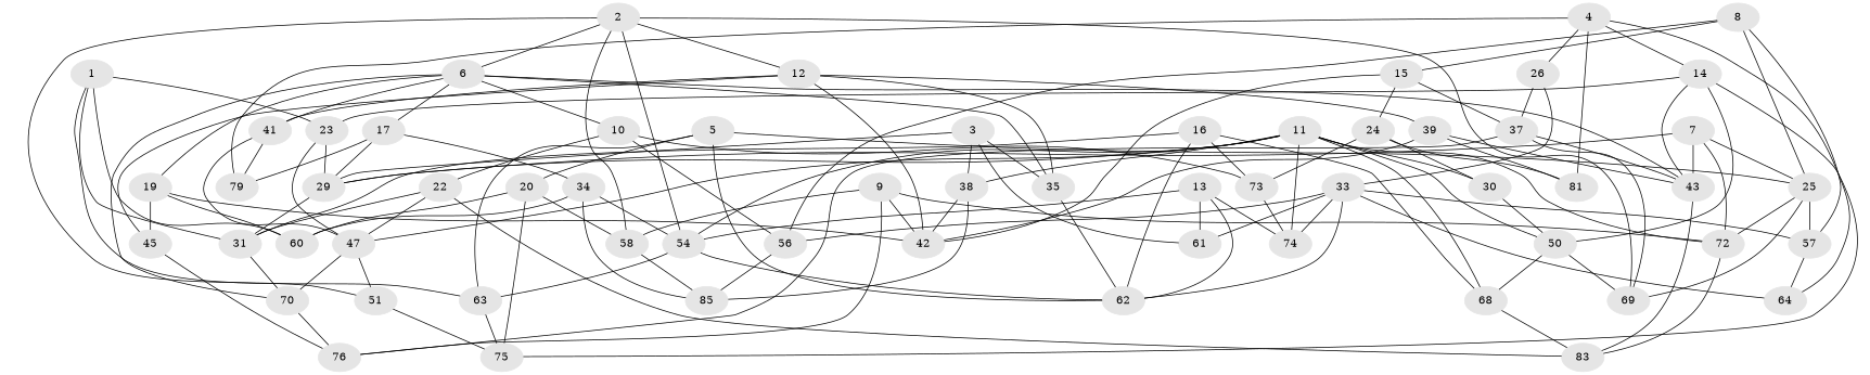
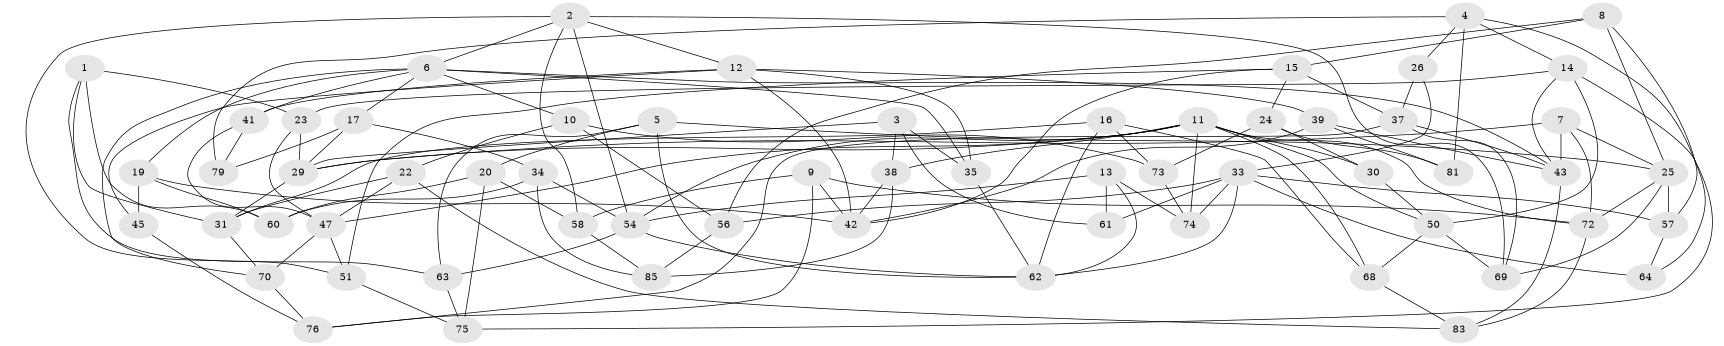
  graph {
    node [color=gray90 style=filled]
    1
    23
    31 [super="+87"]
    60
    63
    29 [super="+36"]
    47 [super="+71"]
    70
    75
    2 [super="+28+55"]
    6 [super="+27+67"]
    12 [super="+44"]
    51
    54 [super="+86"]
    58
    69
    35
    10
    17
    19
    41
    43 [super="+78"]
    42 [super="+52"]
    39
    45
    62 [super="+66"]
    85
    3
    38
    61
    4 [super="+53"]
    14 [super="+82"]
    26
    64
    79
    81
    50 [super="+84"]
    37 [super="+49"]
    33 [super="+48+59"]
    5
    20
    25 [super="+46"]
    72 [super="+77"]
    57
    56
    22
    73
    34
    83
    76
    7
    8 [super="+88"]
    15 [super="+18"]
    24 [super="+65"]
    9
    74
    11 [super="+32+21"]
    30
    68
    13
    16
    1 -- 23
    1 -- 31
    1 -- 60
    1 -- 63
    23 -- 29
    23 -- 47
    31 -- 70
    63 -- 75
    29 -- 31
    47 -- 70
    47 -- 51
    70 -- 76
    2 -- 6
    2 -- 12
    2 -- 51
    2 -- 54
    2 -- 58
    2 -- 69
    6 -- 70
    6 -- 35
    6 -- 10
    6 -- 17
    6 -- 19
    6 -- 41
    6 -- 43
    12 -- 35
    12 -- 41
    12 -- 42
    12 -- 39
    12 -- 45
    51 -- 75
    54 -- 63
    54 -- 62
    58 -- 85
    35 -- 62
    10 -- 56
    10 -- 22
    10 -- 73
    17 -- 29
    17 -- 79
    17 -- 34
    19 -- 60
    19 -- 42
    19 -- 45
    41 -- 47
    41 -- 79
    43 -- 83
    39 -- 43
    39 -- 42
    39 -- 81
    45 -- 76
    3 -- 29
    3 -- 35
    3 -- 38
    3 -- 61
    38 -- 42
    38 -- 85
    4 -- 14
    4 -- 26
    4 -- 64
    4 -- 79 [weight=2]
    4 -- 81
    14 -- 23
    14 -- 75
    14 -- 43
    14 -- 50 [weight=2]
    26 -- 37 [weight=2]
    26 -- 33
    50 -- 69
    50 -- 68
    37 -- 69
    37 -- 43
    37 -- 76
    33 -- 62
    33 -- 61
    33 -- 64 [weight=2]
    33 -- 57
    33 -- 56
    33 -- 74
    5 -- 63
    5 -- 62
    5 -- 20
    5 -- 25
    20 -- 60
    20 -- 75
    20 -- 58
    25 -- 69
    25 -- 72 [weight=2]
    25 -- 57
    72 -- 83
    57 -- 64
    56 -- 85
    22 -- 31
    22 -- 47
    22 -- 83
    73 -- 74
    34 -- 60
    34 -- 54
    34 -- 85
    7 -- 29
    7 -- 43
    7 -- 25
    7 -- 72
    8 -- 25 [weight=2]
    8 -- 57
    8 -- 56
    8 -- 15 [weight=2]
+   15 -- 51
    15 -- 42
    15 -- 37
    15 -- 24
    24 -- 81 [weight=2]
    24 -- 73
    24 -- 30 [weight=2]
    9 -- 58
    9 -- 42
    9 -- 72
    9 -- 76
    11 -- 29
    11 -- 47
    11 -- 54
    11 -- 38
    11 -- 50
    11 -- 72
    11 -- 74
    11 -- 30
    11 -- 68
    30 -- 50
    68 -- 83
    13 -- 54
    13 -- 62
    13 -- 61
    13 -- 74
    16 -- 31
    16 -- 62
    16 -- 73
    16 -- 68
  }
